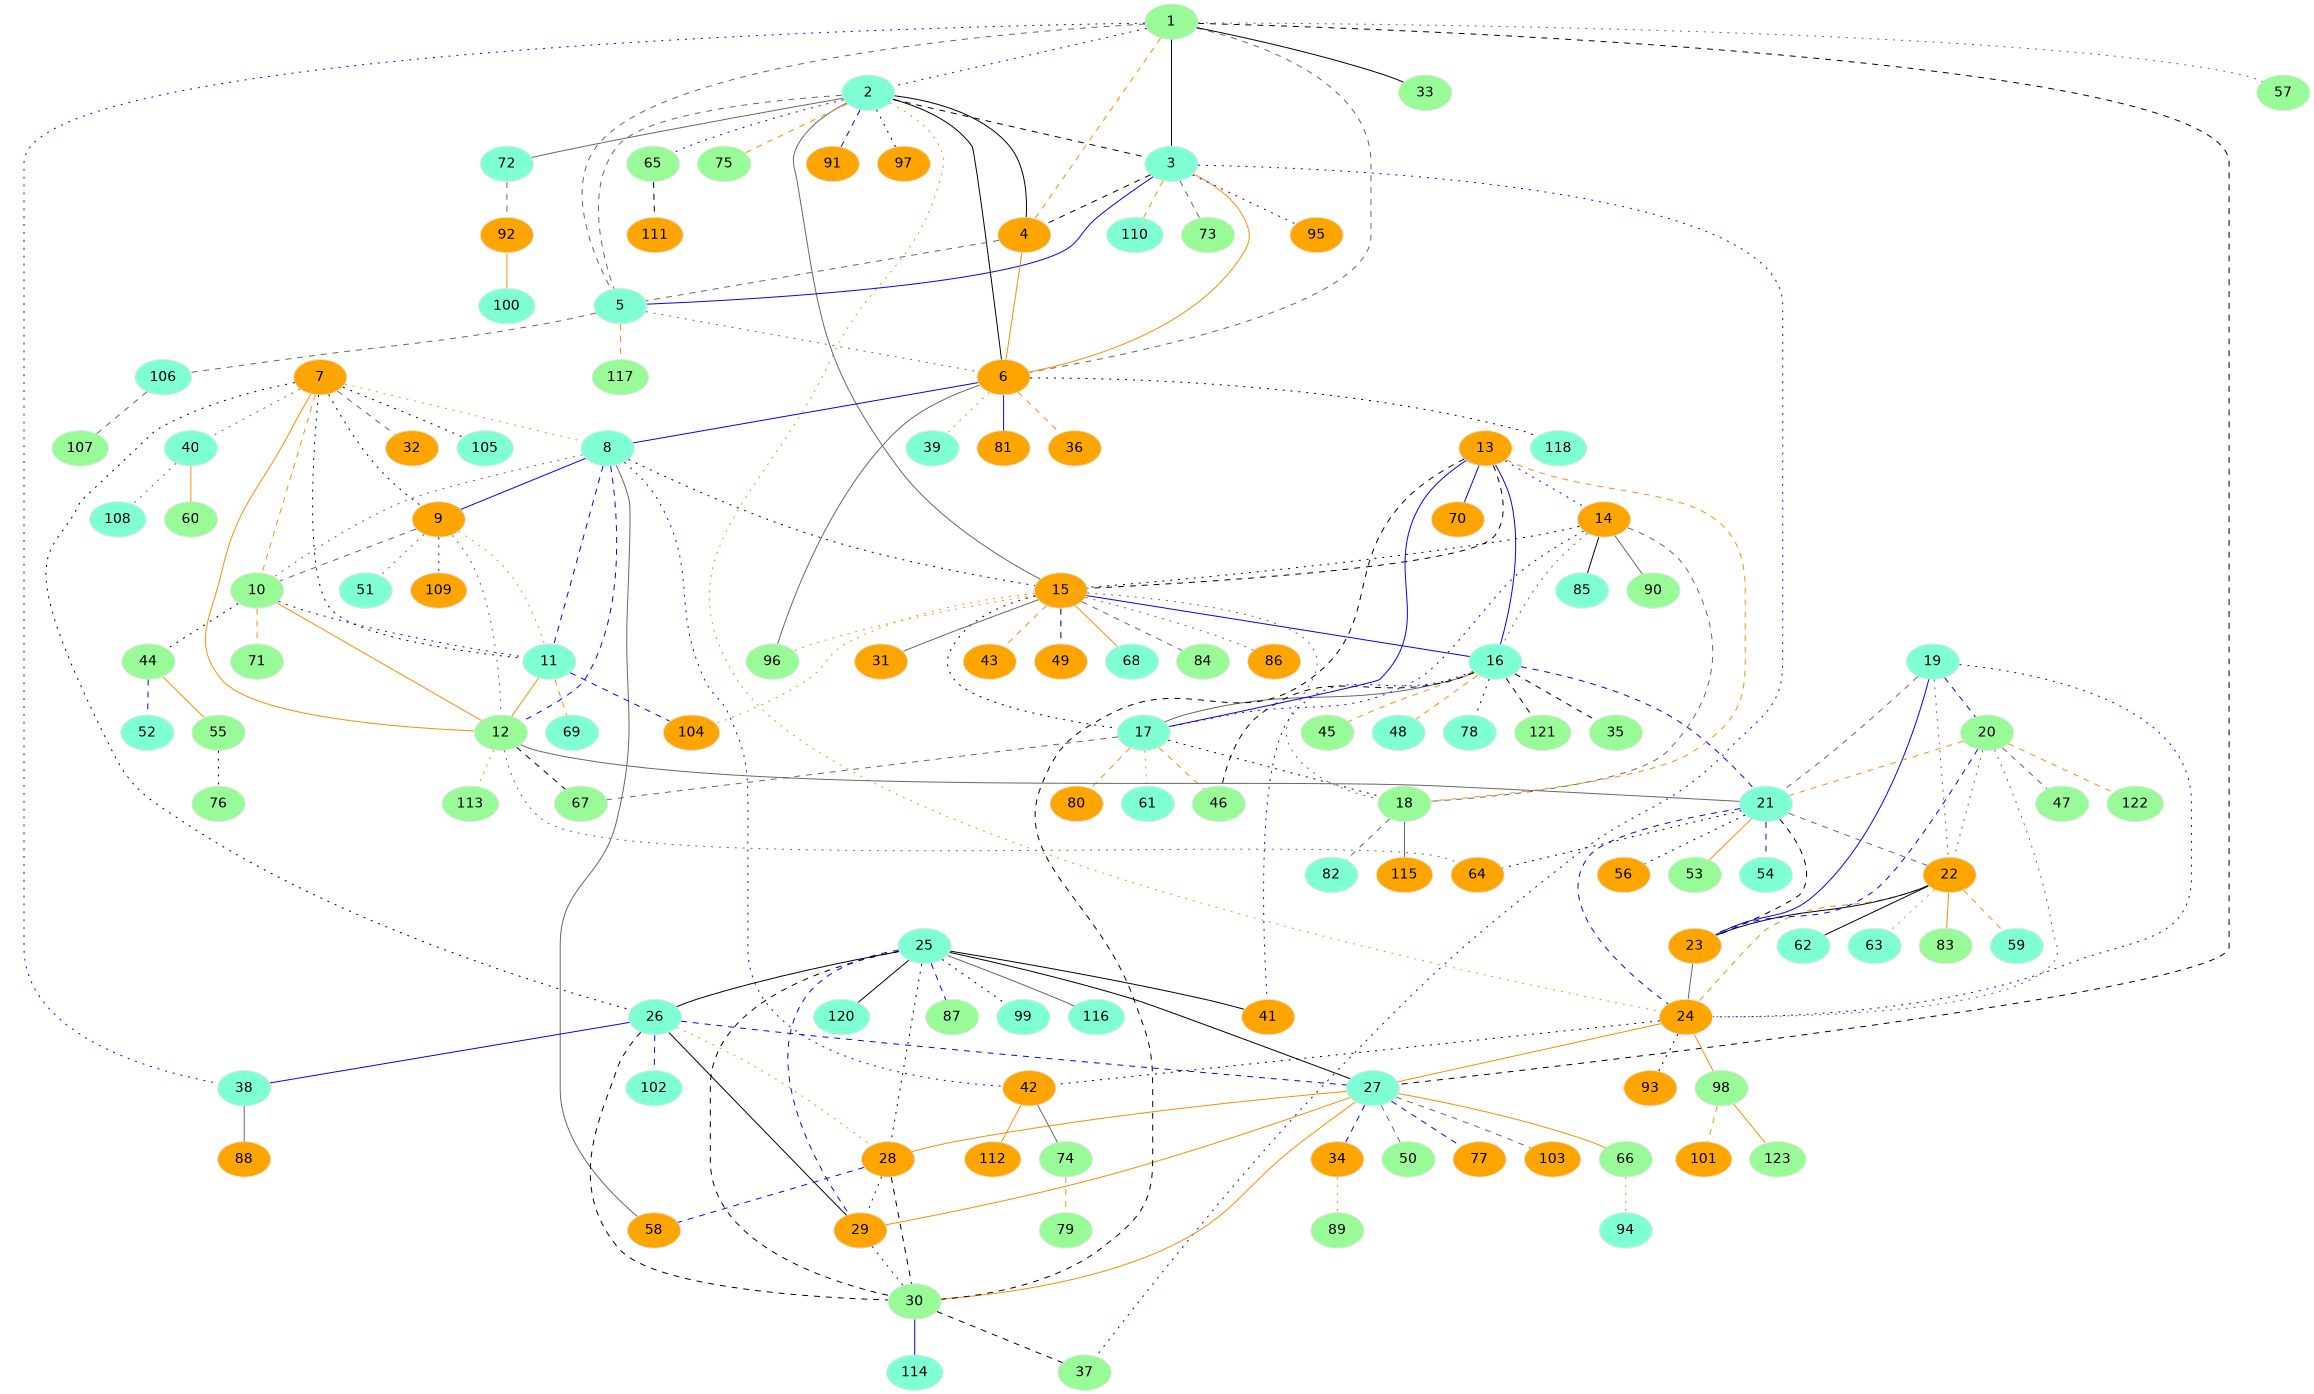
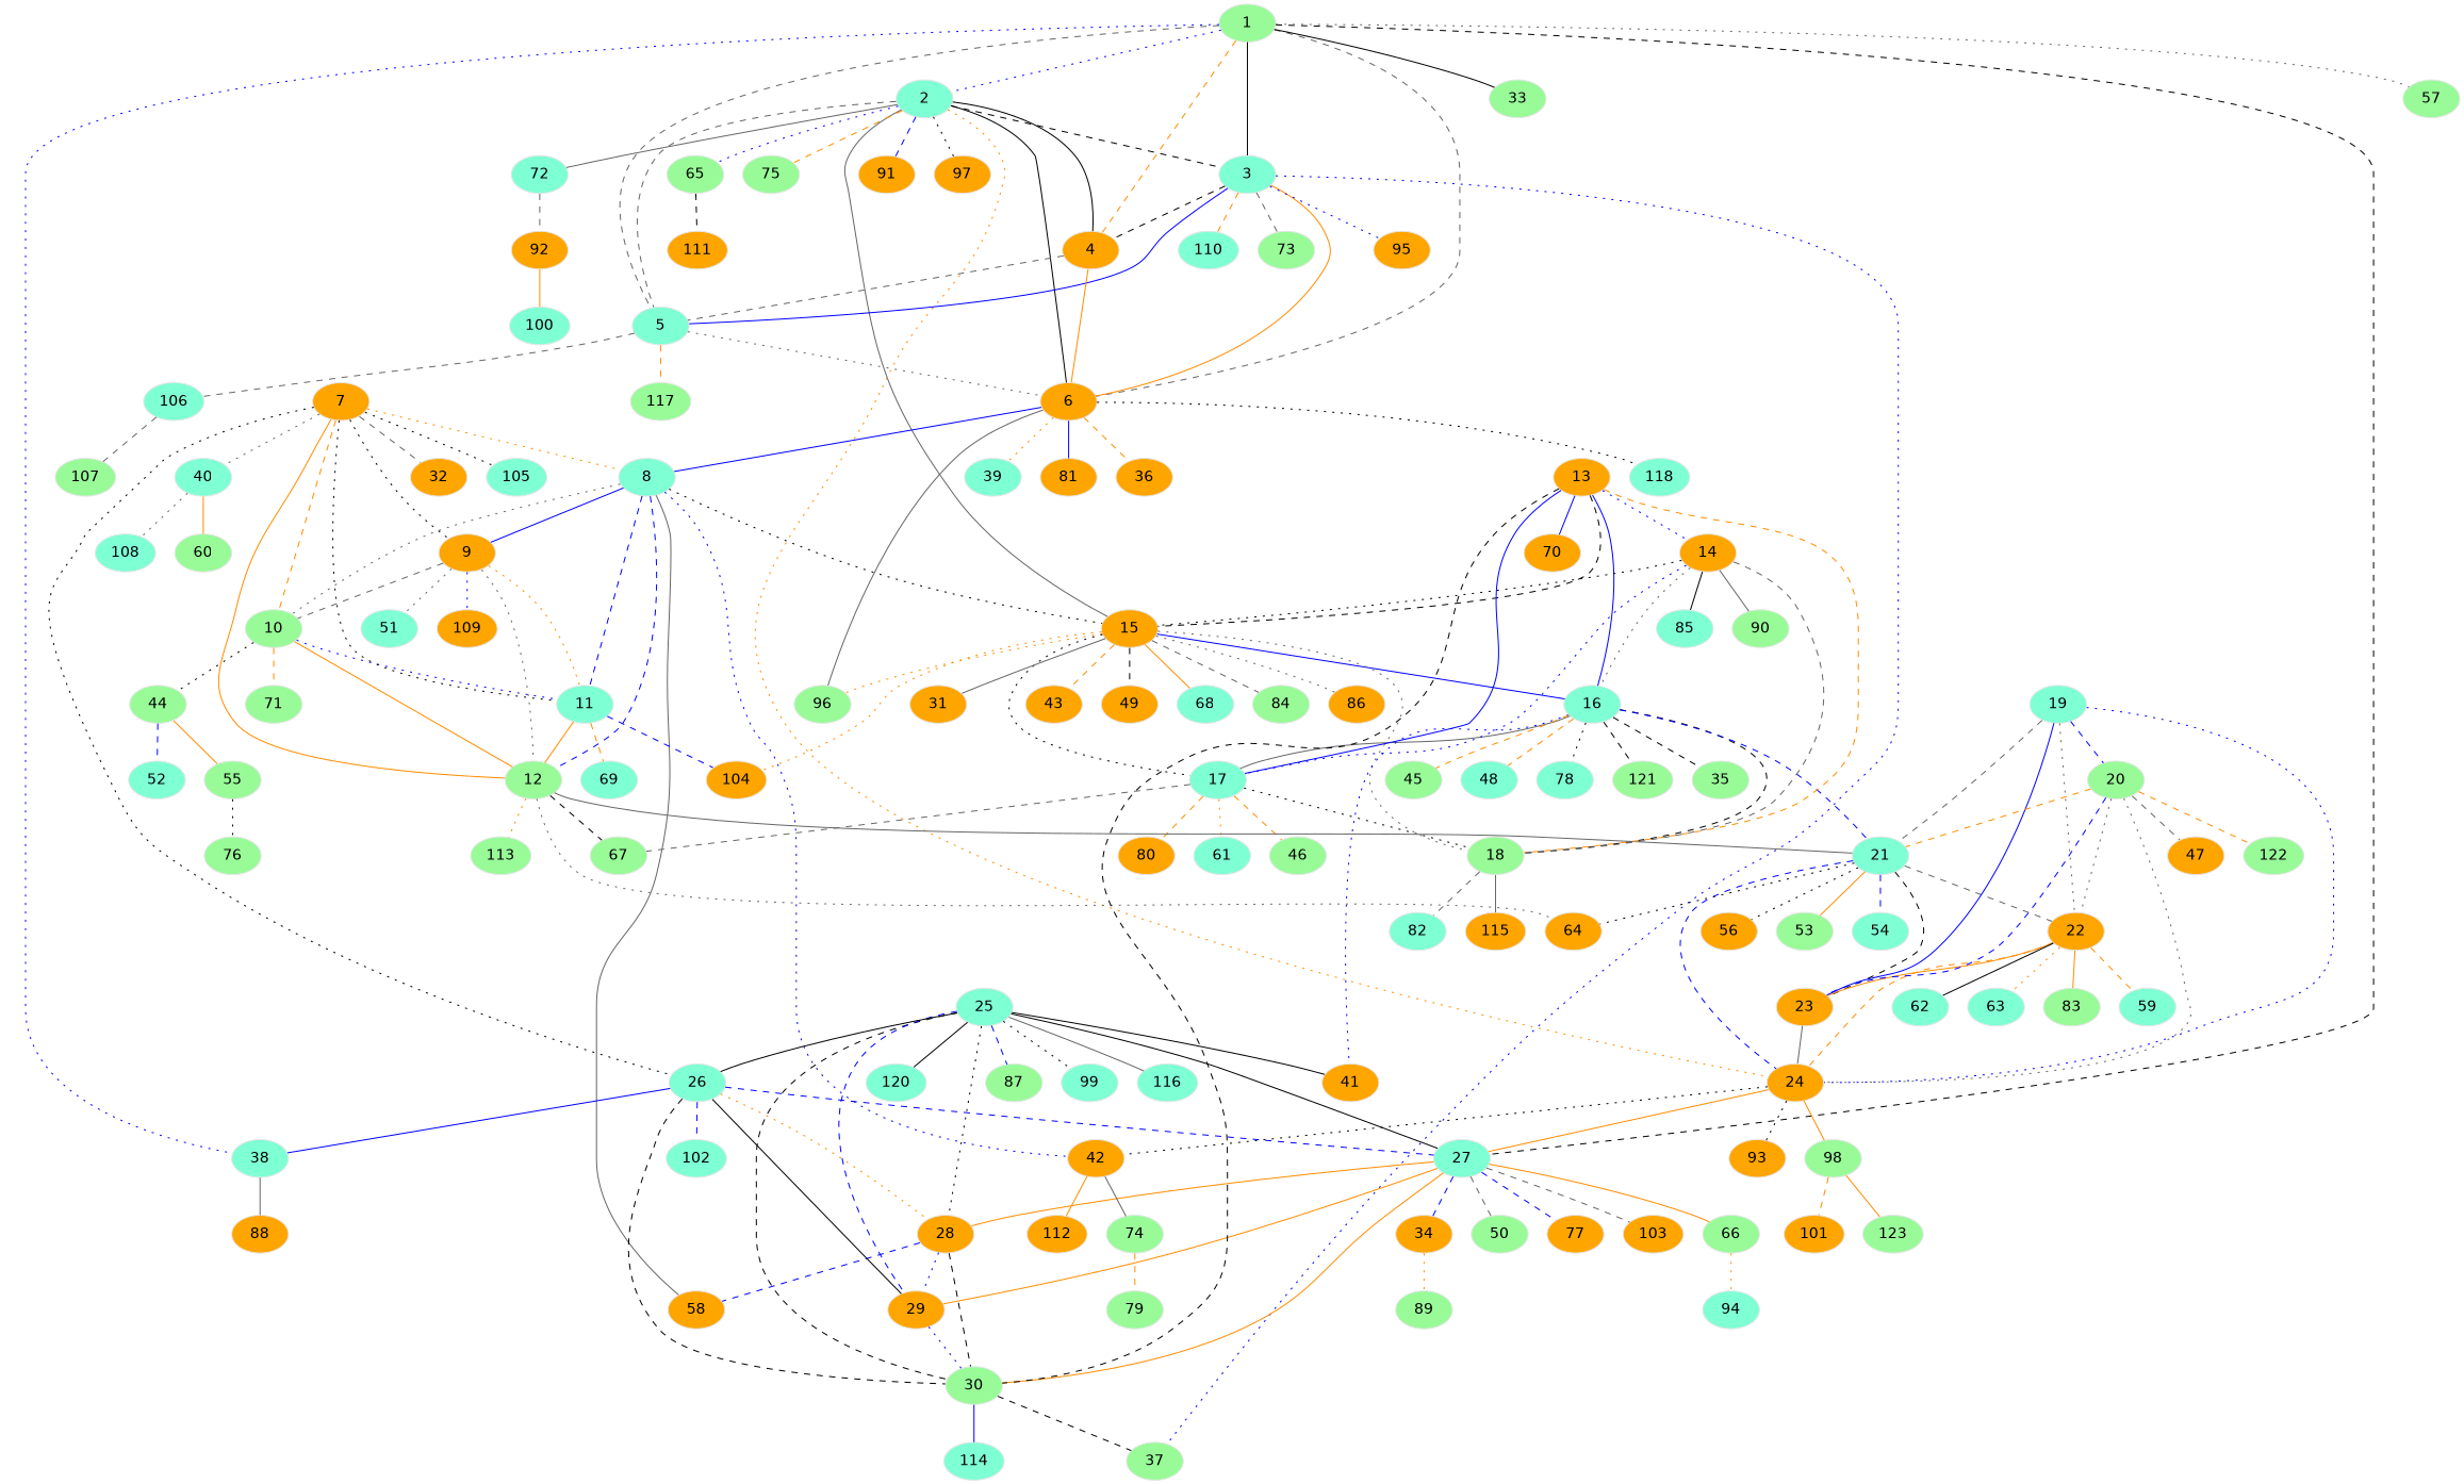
  graph {
    fontname="DejaVu Sans"
    node [color=gray90 fillcolor=orange fontname="DejaVu Sans" style=filled]
    edge [color=darkorange fontname="DejaVu Sans" style=dashed]
    1 [fillcolor=palegreen]
    2 [fillcolor=aquamarine]
    3 [fillcolor=aquamarine]
    4
    5 [fillcolor=aquamarine]
    6
    27 [fillcolor=aquamarine]
    33 [fillcolor=palegreen]
    38 [fillcolor=aquamarine]
    57 [fillcolor=palegreen]
    15
    24
    65 [fillcolor=palegreen]
    72 [fillcolor=aquamarine]
    75 [fillcolor=palegreen]
    91
    97
    37 [fillcolor=palegreen]
    73 [fillcolor=palegreen]
    95
    110 [fillcolor=aquamarine]
    106 [fillcolor=aquamarine]
    117 [fillcolor=palegreen]
    8 [fillcolor=aquamarine]
    36
    39 [fillcolor=aquamarine]
    81
    96 [fillcolor=palegreen]
    118 [fillcolor=aquamarine]
    30 [fillcolor=palegreen]
    28
    29
    34
    50 [fillcolor=palegreen]
    66 [fillcolor=palegreen]
    77
    103
    88
    104
    16 [fillcolor=aquamarine]
    17 [fillcolor=aquamarine]
    18 [fillcolor=palegreen]
    31
    43
    49
    68 [fillcolor=aquamarine]
    84 [fillcolor=palegreen]
    86
    42
    93
    98 [fillcolor=palegreen]
    111
    92
    107 [fillcolor=palegreen]
    9
    10 [fillcolor=palegreen]
    11 [fillcolor=aquamarine]
    12 [fillcolor=palegreen]
    58
    7
    26 [fillcolor=aquamarine]
    32
    40 [fillcolor=aquamarine]
    105 [fillcolor=aquamarine]
    51 [fillcolor=aquamarine]
    109
    44 [fillcolor=palegreen]
    71 [fillcolor=palegreen]
    69 [fillcolor=aquamarine]
    21 [fillcolor=aquamarine]
    64
    67 [fillcolor=palegreen]
    113 [fillcolor=palegreen]
    102 [fillcolor=aquamarine]
    60 [fillcolor=palegreen]
    108 [fillcolor=aquamarine]
    74 [fillcolor=palegreen]
    112
    52 [fillcolor=aquamarine]
    55 [fillcolor=palegreen]
    22
    23
    53 [fillcolor=palegreen]
    54 [fillcolor=aquamarine]
    56
    13
    14
    70
    85 [fillcolor=aquamarine]
    90 [fillcolor=palegreen]
    35 [fillcolor=palegreen]
    41
    45 [fillcolor=palegreen]
    48 [fillcolor=aquamarine]
    78 [fillcolor=aquamarine]
    121 [fillcolor=palegreen]
    46 [fillcolor=palegreen]
    61 [fillcolor=aquamarine]
    80
    82 [fillcolor=aquamarine]
    115
    114 [fillcolor=aquamarine]
    19 [fillcolor=aquamarine]
    20 [fillcolor=palegreen]
-   47 [fillcolor=palegreen]
+   47
    122 [fillcolor=palegreen]
    59 [fillcolor=aquamarine]
    62 [fillcolor=aquamarine]
    63 [fillcolor=aquamarine]
    83 [fillcolor=palegreen]
    101
    123 [fillcolor=palegreen]
    25 [fillcolor=aquamarine]
    87 [fillcolor=palegreen]
    99 [fillcolor=aquamarine]
    116 [fillcolor=aquamarine]
    120 [fillcolor=aquamarine]
    89 [fillcolor=palegreen]
    94 [fillcolor=aquamarine]
    79 [fillcolor=palegreen]
    76 [fillcolor=palegreen]
    100 [fillcolor=aquamarine]
    1 -- 2 [color=blue style=dotted]
    1 -- 3 [color=black style=solid]
    1 -- 4
    1 -- 5 [color=gray40]
    1 -- 6 [color=gray40]
    1 -- 27 [color=black]
    1 -- 33 [color=black style=solid]
    1 -- 38 [color=blue style=dotted]
    1 -- 57 [color=gray40 style=dotted]
    2 -- 3 [color=black]
    2 -- 4 [color=black style=solid]
    2 -- 5 [color=gray40]
    2 -- 6 [color=black style=solid]
    2 -- 15 [color=gray40 style=solid]
    2 -- 24 [style=dotted]
    2 -- 65 [color=blue style=dotted]
    2 -- 72 [color=gray40 style=solid]
    2 -- 75
    2 -- 91 [color=blue]
    2 -- 97 [color=black style=dotted]
    3 -- 4 [color=black]
    3 -- 5 [color=blue style=solid]
    3 -- 6 [style=solid]
    3 -- 37 [color=blue style=dotted]
    3 -- 73 [color=gray40]
    3 -- 95 [color=blue style=dotted]
    3 -- 110
    4 -- 5 [color=gray40]
    4 -- 6 [style=solid]
    5 -- 6 [color=gray40 style=dotted]
    5 -- 106 [color=gray40]
    5 -- 117
    6 -- 8 [color=blue style=solid]
    6 -- 36
    6 -- 39 [style=dotted]
    6 -- 81 [color=blue style=solid]
    6 -- 96 [color=gray40 style=solid]
    6 -- 118 [color=black style=dotted]
    27 -- 30 [style=solid]
    27 -- 28 [style=solid]
    27 -- 29 [style=solid]
    27 -- 34 [color=blue]
    27 -- 50 [color=gray40]
    27 -- 66 [style=solid]
    27 -- 77 [color=blue]
    27 -- 103 [color=gray40]
    38 -- 88 [color=gray40 style=solid]
    15 -- 96 [style=dotted]
    15 -- 104 [style=dotted]
    15 -- 16 [color=blue style=solid]
    15 -- 17 [color=black style=dotted]
    15 -- 18 [color=gray40 style=dotted]
    15 -- 31 [color=gray40 style=solid]
    15 -- 43
    15 -- 49 [color=black]
    15 -- 68 [style=solid]
    15 -- 84 [color=gray40]
    15 -- 86 [color=gray40 style=dotted]
    24 -- 27 [style=solid]
    24 -- 42 [color=black style=dotted]
    24 -- 93 [color=black style=dotted]
    24 -- 98 [style=solid]
    65 -- 111 [color=black]
    72 -- 92 [color=gray40]
    106 -- 107 [color=gray40]
    8 -- 15 [color=black style=dotted]
    8 -- 42 [color=blue style=dotted]
    8 -- 9 [color=blue style=solid]
    8 -- 10 [color=gray40 style=dotted]
    8 -- 11 [color=blue]
    8 -- 12 [color=blue]
    8 -- 58 [color=gray40 style=solid]
    30 -- 37 [color=black]
    30 -- 114 [color=blue style=solid]
    28 -- 30 [color=black]
    28 -- 29 [color=blue style=dotted]
    28 -- 58 [color=blue]
    29 -- 30 [color=blue style=dotted]
    34 -- 89 [style=dotted]
    66 -- 94 [style=dotted]
    16 -- 17 [color=gray40 style=solid]
-   16 -- 46 [color=black]
+   16 -- 18 [color=black]
    16 -- 21 [color=blue]
    16 -- 35 [color=black]
    16 -- 41 [color=blue style=dotted]
    16 -- 45
    16 -- 48
    16 -- 78 [color=black style=dotted]
    16 -- 121 [color=black]
    17 -- 18 [color=black style=dotted]
    17 -- 67 [color=gray40]
    17 -- 46
    17 -- 61 [style=dotted]
    17 -- 80
    18 -- 82 [color=gray40]
    18 -- 115 [color=gray40 style=solid]
    42 -- 74 [color=gray40 style=solid]
    42 -- 112 [style=solid]
    98 -- 101
    98 -- 123 [style=solid]
    92 -- 100 [style=solid]
    9 -- 10 [color=gray40]
    9 -- 11 [style=dotted]
    9 -- 12 [color=gray40 style=dotted]
    9 -- 51 [color=gray40 style=dotted]
    9 -- 109 [color=blue style=dotted]
    10 -- 11 [color=blue style=dotted]
    10 -- 12 [style=solid]
    10 -- 44 [color=black style=dotted]
    10 -- 71
    11 -- 104 [color=blue]
    11 -- 12 [style=solid]
    11 -- 69
    12 -- 21 [color=gray40 style=solid]
    12 -- 64 [color=gray40 style=dotted]
    12 -- 67 [color=black]
    12 -- 113 [style=dotted]
    7 -- 8 [style=dotted]
    7 -- 9 [color=black style=dotted]
    7 -- 10
    7 -- 11 [color=black style=dotted]
    7 -- 12 [style=solid]
    7 -- 26 [color=black style=dotted]
    7 -- 32 [color=gray40]
    7 -- 40 [color=gray40 style=dotted]
    7 -- 105 [color=black style=dotted]
    26 -- 27 [color=blue]
    26 -- 38 [color=blue style=solid]
    26 -- 30 [color=black]
    26 -- 28 [style=dotted]
    26 -- 29 [color=black style=solid]
    26 -- 102 [color=blue]
    40 -- 60 [style=solid]
    40 -- 108 [color=gray40 style=dotted]
    44 -- 52 [color=blue]
    44 -- 55 [style=solid]
    21 -- 24 [color=blue]
    21 -- 64 [color=black style=dotted]
    21 -- 22 [color=gray40]
    21 -- 23 [color=black]
    21 -- 53 [style=solid]
    21 -- 54 [color=blue]
    21 -- 56 [color=black style=dotted]
    74 -- 79
    55 -- 76 [color=black style=dotted]
    22 -- 24
-   22 -- 23 [color=black style=solid]
+   22 -- 23 [style=solid]
    22 -- 59
    22 -- 62 [color=black style=solid]
    22 -- 63 [style=dotted]
    22 -- 83 [style=solid]
    23 -- 24 [color=gray40 style=solid]
    13 -- 15 [color=black]
    13 -- 30 [color=black]
    13 -- 16 [color=blue style=solid]
    13 -- 17 [color=blue style=solid]
    13 -- 18
    13 -- 14 [color=blue style=dotted]
    13 -- 70 [color=blue style=solid]
    14 -- 15 [color=black style=dotted]
    14 -- 16 [color=gray40 style=dotted]
    14 -- 17 [color=blue style=dotted]
    14 -- 18 [color=gray40]
    14 -- 85 [color=black style=solid]
    14 -- 90 [color=gray40 style=solid]
    19 -- 24 [color=blue style=dotted]
    19 -- 21 [color=gray40]
    19 -- 22 [color=gray40 style=dotted]
    19 -- 23 [color=blue style=solid]
    19 -- 20 [color=blue]
    20 -- 24 [color=gray40 style=dotted]
    20 -- 21
    20 -- 22 [color=gray40 style=dotted]
    20 -- 23 [color=blue]
    20 -- 47 [color=gray40]
    20 -- 122
    25 -- 27 [color=black style=solid]
    25 -- 30 [color=black]
    25 -- 28 [color=black style=dotted]
    25 -- 29 [color=blue]
    25 -- 26 [color=black style=solid]
    25 -- 41 [color=black style=solid]
    25 -- 87 [color=blue]
    25 -- 99 [color=black style=dotted]
    25 -- 116 [color=gray40 style=solid]
    25 -- 120 [color=black style=solid]
  }
